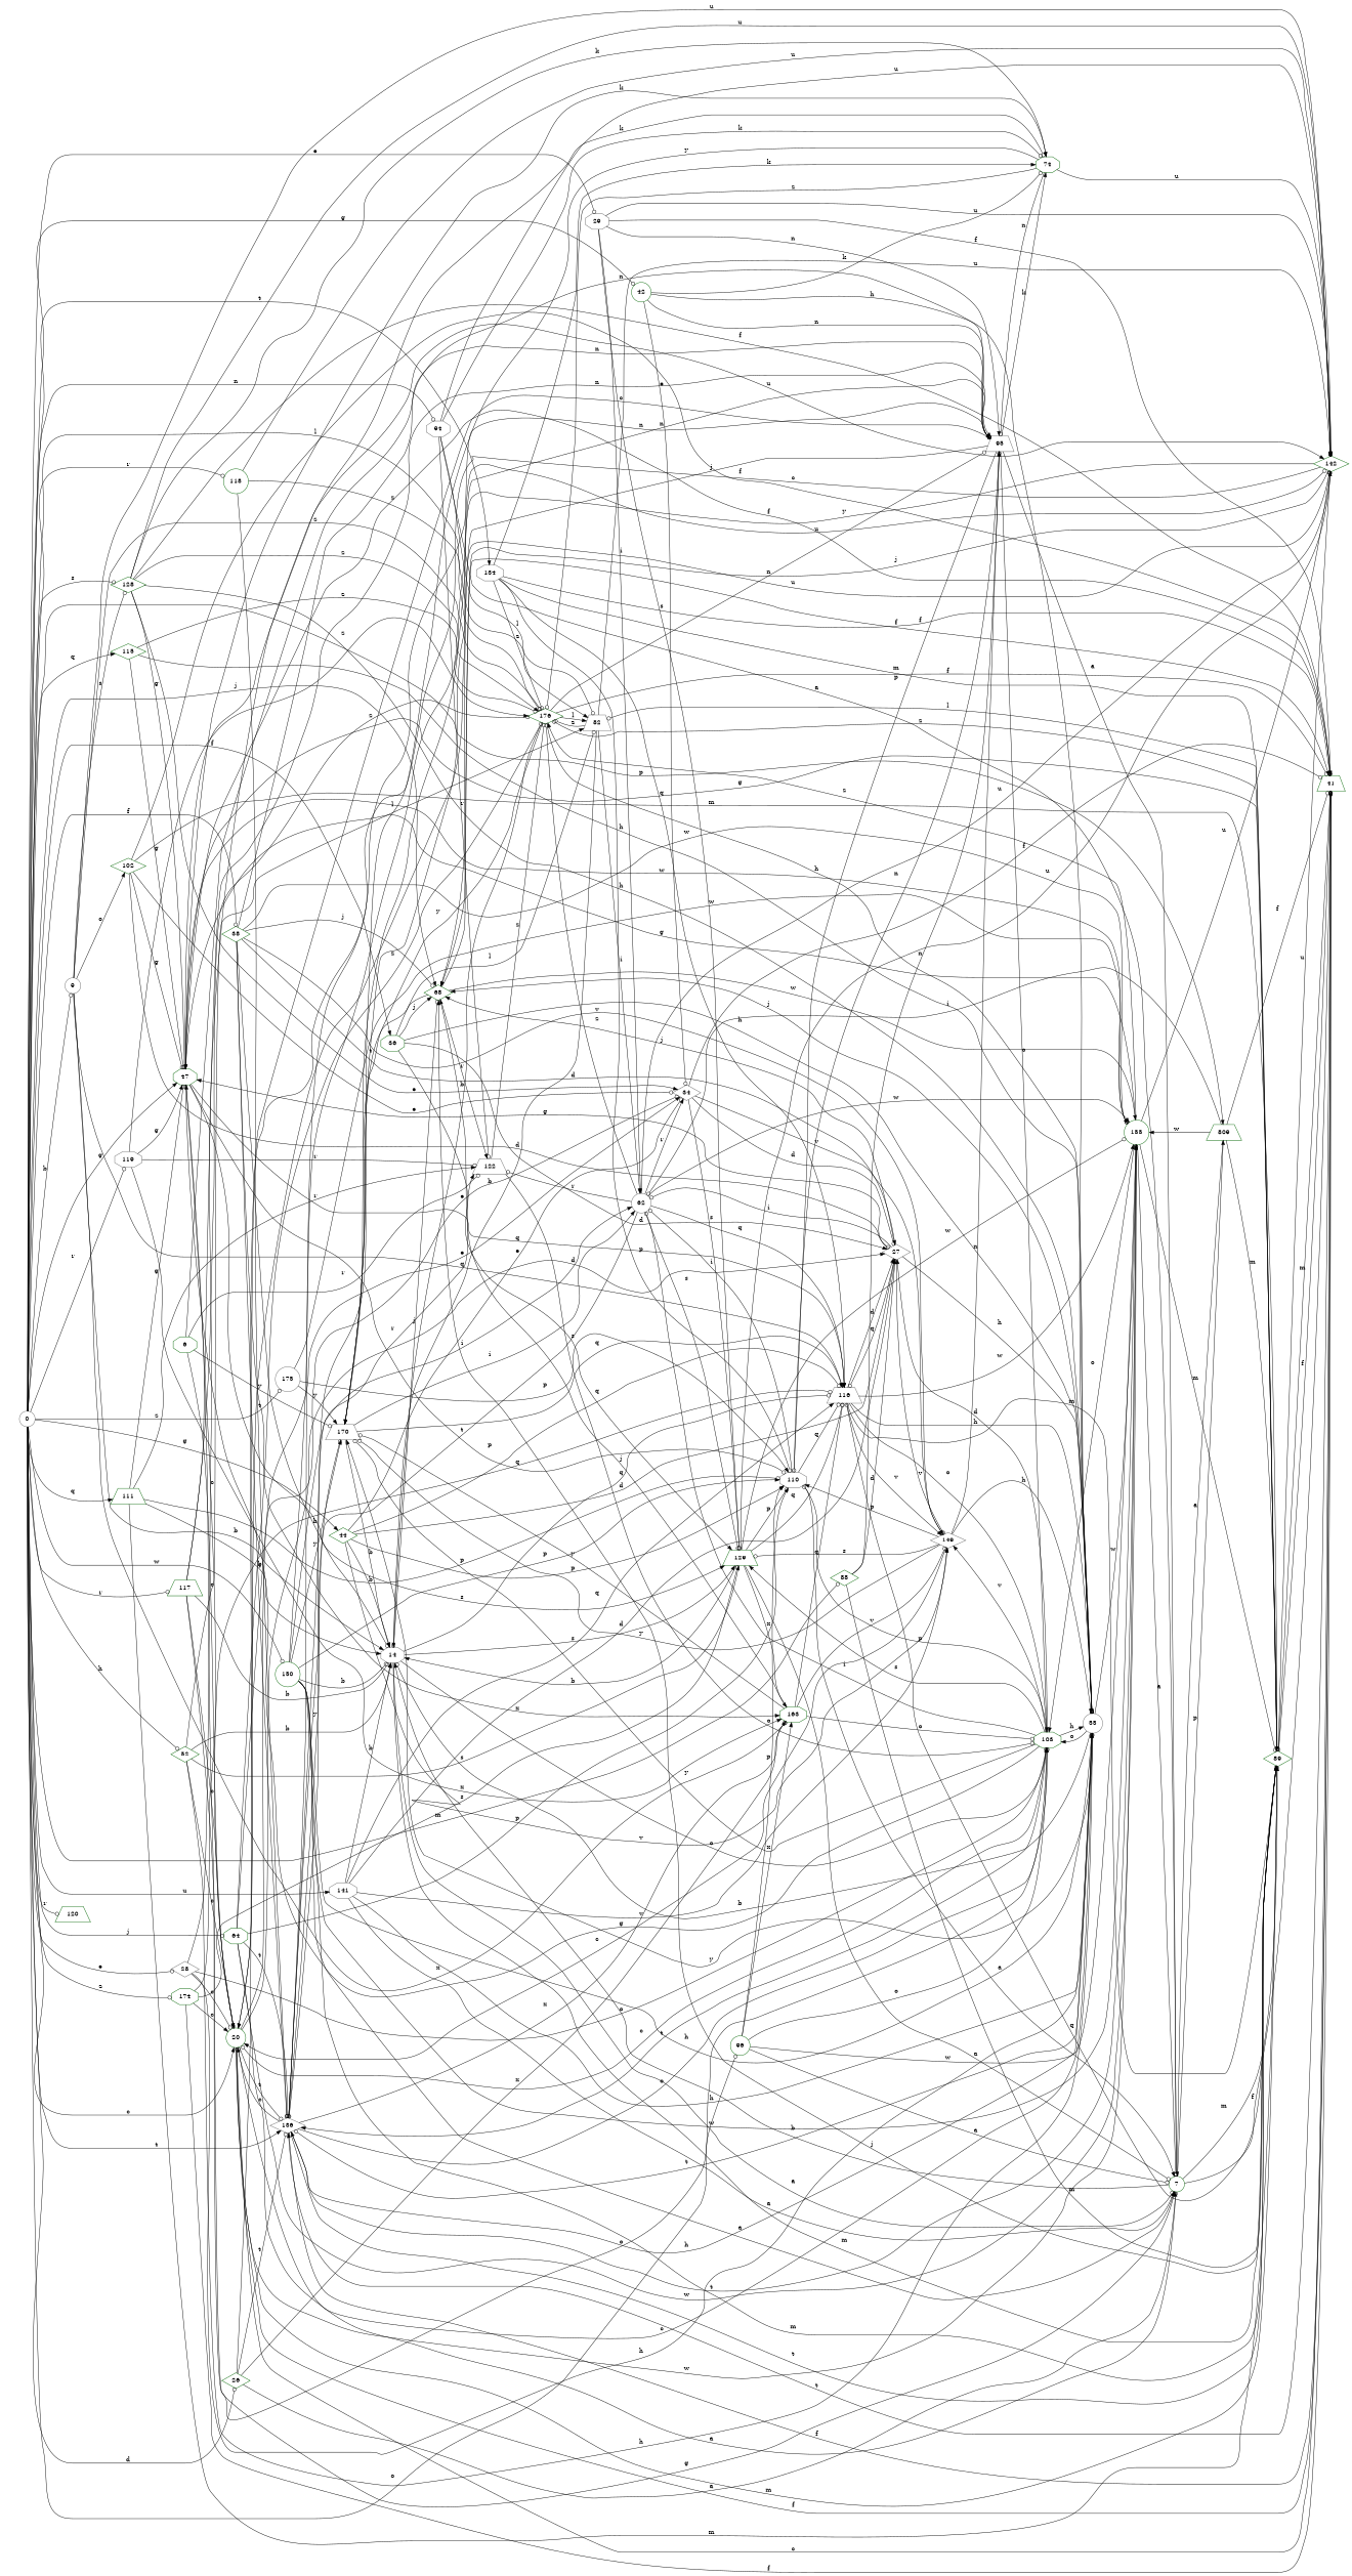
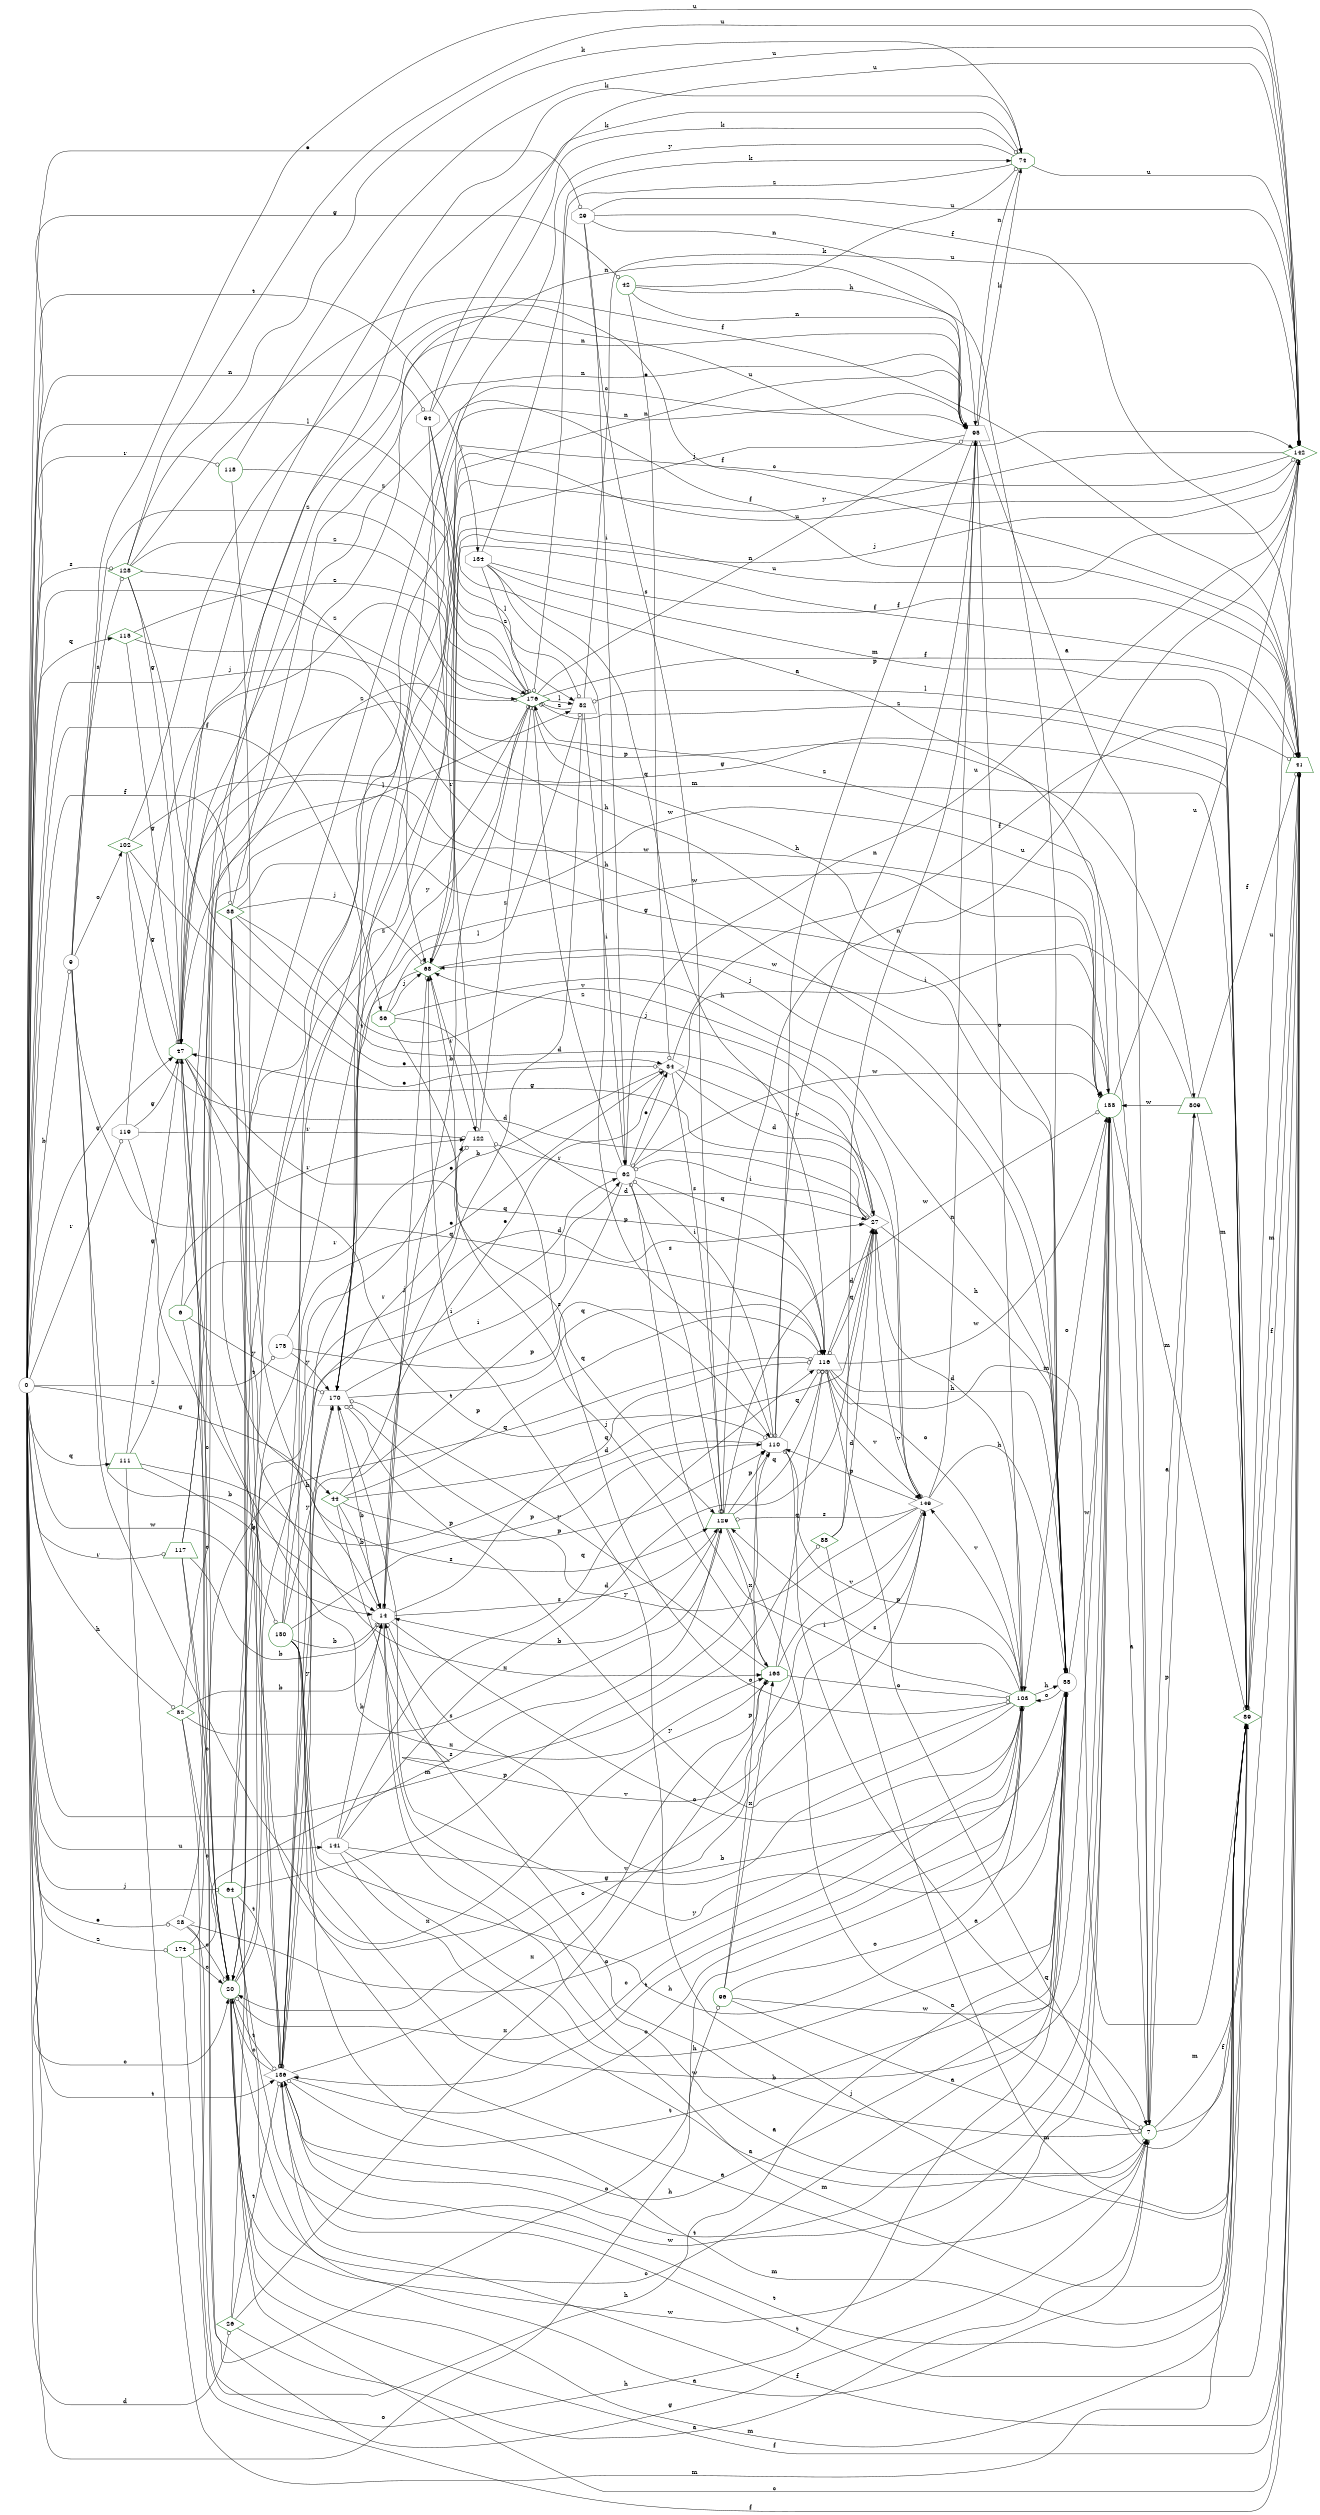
  strict digraph {
    rankdir=LR
    node [color=darkgreen shape=diamond]
    edge [arrowhead=odot]
    0 [color=gray40 shape=circle]
    9 [color=gray40 shape=circle]
    20 [shape=circle]
    26
    28 [color=gray40]
    29 [color=gray40 shape=octagon]
    36 [shape=octagon]
    38
    42 [shape=circle]
    44
    47 [shape=octagon]
    52
    64 [shape=octagon]
    68
    82 [color=gray40 shape=trapezium]
    88
    94 [color=gray40 shape=octagon]
    96 [shape=circle]
    n19 [label=809 shape=trapezium]
    111 [shape=trapezium]
    115
    117 [shape=trapezium]
    118 [shape=circle]
    119 [color=gray40 shape=octagon]
-   120 [shape=trapezium]
    128
    134 [color=gray40 shape=octagon]
    136 [color=gray40]
    141 [color=gray40 shape=octagon]
    150 [shape=circle]
    174 [shape=octagon]
    175 [color=gray40 shape=circle]
    14 [color=gray40 shape=octagon]
    102
    116 [color=gray40 shape=trapezium]
    142
    163 [shape=octagon]
    176
    41 [shape=trapezium]
    89
    27 [color=gray40]
    34 [color=gray40]
    155 [shape=circle]
    7 [shape=circle]
    103 [shape=octagon]
    55 [color=gray40 shape=circle]
    74 [shape=octagon]
    95 [color=gray40 shape=trapezium]
    129 [shape=trapezium]
    62 [color=gray40 shape=circle]
    149 [color=gray40]
    110 [color=gray40 shape=octagon]
    122 [color=gray40 shape=trapezium]
    170 [color=gray40 shape=trapezium]
    6 [shape=octagon]
    0 -> 9 [label=b]
    0 -> 20 [arrowhead=normal label=c]
    0 -> 26 [label=d]
    0 -> 28 [label=e]
    0 -> 29 [label=e]
    0 -> 36 [arrowhead=normal label=f]
    0 -> 38 [label=f]
    0 -> 42 [label=g]
    0 -> 44 [arrowhead=normal label=g]
    0 -> 47 [arrowhead=normal label=g]
    0 -> 52 [label=h]
    0 -> 64 [label=j]
    0 -> 68 [arrowhead=normal label=j]
    0 -> 82 [arrowhead=normal label=l]
    0 -> 88 [label=m]
    0 -> 94 [label=n]
    0 -> 96 [label=o]
    0 -> n19 [arrowhead=normal label=p]
    0 -> 111 [arrowhead=normal label=q]
    0 -> 115 [arrowhead=normal label=q]
    0 -> 117 [label=r]
    0 -> 118 [label=r]
    0 -> 119 [label=r]
-   0 -> 120 [label=r]
    0 -> 128 [label=s]
    0 -> 134 [arrowhead=normal label=t]
    0 -> 136 [arrowhead=normal label=t]
    0 -> 141 [arrowhead=normal label=u]
    0 -> 150 [label=w]
    0 -> 174 [label=z]
    0 -> 175 [label=z]
    9 -> 128 [label=s]
    9 -> 14 [arrowhead=normal label=b]
    9 -> 102 [arrowhead=normal label=o]
    9 -> 116 [arrowhead=normal label=q]
    9 -> 142 [label=u]
    9 -> 163 [label=x]
    9 -> 176 [label=z]
    20 -> 136 [label=t]
    20 -> 41 [arrowhead=normal label=f]
    20 -> 89 [arrowhead=normal label=m]
    20 -> 27 [arrowhead=normal label=d]
    20 -> 34 [label=e]
    20 -> 155 [label=w]
    26 -> 136 [label=t]
    26 -> 142 [label=u]
    26 -> 163 [label=x]
    26 -> 7 [arrowhead=normal label=a]
    28 -> 20 [label=c]
    28 -> 103 [label=o]
    28 -> 55 [arrowhead=normal label=h]
    28 -> 74 [label=k]
    29 -> 142 [arrowhead=normal label=u]
    29 -> 41 [arrowhead=normal label=f]
    29 -> 95 [arrowhead=normal label=n]
    29 -> 129 [label=s]
    29 -> 62 [arrowhead=normal label=i]
    36 -> 68 [arrowhead=normal label=j]
    36 -> 82 [label=l]
    36 -> 27 [arrowhead=normal label=d]
    36 -> 55 [arrowhead=normal label=h]
    36 -> 129 [arrowhead=normal label=s]
    38 -> 68 [label=j]
    38 -> 136 [label=t]
    38 -> 14 [label=b]
    38 -> 163 [arrowhead=normal label=x]
    38 -> 27 [arrowhead=normal label=d]
    38 -> 155 [label=w]
    38 -> 95 [label=n]
    38 -> 149 [label=v]
    42 -> 34 [label=e]
    42 -> 55 [label=h]
    42 -> 74 [label=k]
    42 -> 95 [arrowhead=normal label=n]
    44 -> 14 [arrowhead=normal label=b]
    44 -> 116 [label=q]
    44 -> 27 [arrowhead=normal label=d]
    44 -> 34 [label=e]
    44 -> 149 [arrowhead=normal label=v]
    44 -> 110 [arrowhead=normal label=p]
    47 -> 20 [label=c]
    47 -> 116 [arrowhead=normal label=q]
    47 -> 142 [arrowhead=normal label=u]
    47 -> 41 [label=f]
    47 -> 155 [arrowhead=normal label=w]
    47 -> 74 [arrowhead=normal label=k]
    47 -> 129 [arrowhead=normal label=s]
    47 -> 110 [label=p]
    52 -> 20 [arrowhead=normal label=c]
    52 -> 82 [arrowhead=normal label=l]
    52 -> 14 [arrowhead=normal label=b]
    52 -> 55 [label=h]
    52 -> 129 [arrowhead=normal label=s]
    64 -> 136 [label=t]
    64 -> 176 [label=z]
    64 -> 34 [arrowhead=normal label=e]
    64 -> 155 [arrowhead=normal label=w]
    64 -> 7 [label=a]
    64 -> 110 [arrowhead=normal label=p]
    68 -> 136 [label=t]
    68 -> 41 [arrowhead=normal label=f]
    68 -> 155 [arrowhead=normal label=w]
    68 -> 122 [arrowhead=normal label=r]
    82 -> 14 [label=b]
    82 -> 142 [arrowhead=normal label=u]
    82 -> 176 [label=z]
    82 -> 62 [arrowhead=normal label=i]
    88 -> 89 [label=m]
    88 -> 27 [arrowhead=normal label=d]
    88 -> 95 [label=n]
    94 -> 82 [label=l]
    94 -> 142 [arrowhead=normal label=u]
    94 -> 7 [label=a]
    94 -> 74 [label=k]
    94 -> 122 [label=r]
    96 -> 163 [arrowhead=normal label=x]
    96 -> 155 [label=w]
    96 -> 7 [label=a]
    96 -> 103 [arrowhead=normal label=o]
    96 -> 110 [arrowhead=normal label=p]
    n19 -> 41 [label=f]
    n19 -> 89 [label=m]
    n19 -> 155 [arrowhead=normal label=w]
    n19 -> 7 [arrowhead=normal label=a]
    n19 -> 62 [label=i]
    111 -> 47 [label=g]
    111 -> 14 [arrowhead=normal label=b]
    111 -> 89 [label=m]
    111 -> 110 [label=p]
    111 -> 122 [arrowhead=normal label=r]
    115 -> 47 [label=g]
    115 -> 176 [label=z]
    115 -> 55 [label=h]
    117 -> 20 [arrowhead=normal label=c]
    117 -> 14 [label=b]
    117 -> 176 [label=z]
    117 -> 103 [label=o]
    117 -> 95 [arrowhead=normal label=n]
    118 -> 136 [label=t]
    118 -> 142 [arrowhead=normal label=u]
    118 -> 176 [label=z]
    119 -> 47 [arrowhead=normal label=g]
    119 -> 163 [arrowhead=normal label=x]
    119 -> 176 [arrowhead=normal label=z]
    119 -> 122 [label=r]
    128 -> 47 [label=g]
    128 -> 142 [label=u]
    128 -> 176 [arrowhead=normal label=z]
    128 -> 41 [arrowhead=normal label=f]
    128 -> 34 [arrowhead=normal label=e]
    128 -> 55 [label=h]
    128 -> 74 [arrowhead=normal label=k]
    134 -> 116 [arrowhead=normal label=q]
    134 -> 176 [label=z]
    134 -> 41 [label=f]
    134 -> 89 [arrowhead=normal label=m]
    134 -> 74 [arrowhead=normal label=k]
    134 -> 110 [label=p]
    136 -> 20 [arrowhead=normal label=c]
    136 -> 142 [label=u]
    136 -> 163 [arrowhead=normal label=x]
    136 -> 41 [label=f]
    136 -> 103 [label=o]
    136 -> 55 [arrowhead=normal label=h]
    136 -> 122 [arrowhead=normal label=r]
    136 -> 170 [label=y]
    141 -> 14 [arrowhead=normal label=b]
    141 -> 116 [arrowhead=normal label=q]
    141 -> 27 [label=d]
    141 -> 7 [arrowhead=normal label=a]
    141 -> 55 [label=h]
    141 -> 149 [arrowhead=normal label=v]
    150 -> 14 [label=b]
    150 -> 89 [arrowhead=normal label=m]
    150 -> 155 [arrowhead=normal label=w]
    150 -> 7 [arrowhead=normal label=a]
    150 -> 55 [label=h]
    150 -> 95 [label=n]
    150 -> 62 [arrowhead=normal label=i]
    150 -> 110 [arrowhead=normal label=p]
    150 -> 170 [arrowhead=normal label=y]
    174 -> 20 [arrowhead=normal label=c]
    174 -> 116 [label=q]
    174 -> 41 [label=f]
    174 -> 129 [label=s]
    175 -> 155 [label=w]
    175 -> 110 [arrowhead=normal label=p]
    175 -> 170 [arrowhead=normal label=y]
    14 -> 68 [label=j]
    14 -> 116 [label=q]
    14 -> 89 [arrowhead=normal label=m]
    14 -> 7 [label=a]
    14 -> 103 [arrowhead=normal label=o]
    14 -> 129 [arrowhead=normal label=s]
    102 -> 47 [label=g]
    102 -> 41 [label=f]
    102 -> 89 [label=m]
    102 -> 27 [label=d]
    102 -> 34 [label=e]
    116 -> 89 [arrowhead=normal label=m]
    116 -> 27 [arrowhead=normal label=d]
    116 -> 155 [arrowhead=normal label=w]
    116 -> 103 [label=o]
    116 -> 55 [label=h]
    116 -> 149 [arrowhead=normal label=v]
    142 -> 20 [arrowhead=normal label=c]
    142 -> 68 [arrowhead=normal label=j]
    142 -> 170 [arrowhead=normal label=y]
    163 -> 68 [arrowhead=normal label=j]
    163 -> 116 [label=q]
    163 -> 103 [label=o]
    163 -> 149 [label=v]
    163 -> 170 [label=y]
    176 -> 82 [arrowhead=normal label=l]
    176 -> 14 [arrowhead=normal label=b]
    176 -> 41 [label=f]
    176 -> 55 [label=h]
    176 -> 95 [label=n]
    176 -> 170 [arrowhead=normal label=y]
    41 -> 20 [label=c]
    41 -> 136 [arrowhead=normal label=t]
    41 -> 89 [label=m]
    89 -> 47 [arrowhead=normal label=g]
    89 -> 68 [arrowhead=normal label=j]
    89 -> 82 [label=l]
    89 -> 136 [label=t]
    89 -> 116 [label=q]
    89 -> 142 [label=u]
    89 -> 176 [label=z]
    89 -> 41 [label=f]
    27 -> 47 [arrowhead=normal label=g]
    27 -> 68 [arrowhead=normal label=j]
    27 -> 116 [label=q]
    27 -> 55 [label=h]
    27 -> 62 [label=i]
    27 -> 149 [label=v]
    34 -> 41 [label=f]
    34 -> 27 [label=d]
    34 -> 129 [label=s]
    34 -> 149 [arrowhead=normal label=v]
    155 -> 47 [arrowhead=normal label=g]
    155 -> 136 [arrowhead=normal label=t]
    155 -> 142 [label=u]
    155 -> 176 [arrowhead=normal label=z]
    155 -> 89 [label=m]
    155 -> 7 [label=a]
    155 -> 103 [arrowhead=normal label=o]
    7 -> 47 [arrowhead=normal label=g]
    7 -> n19 [arrowhead=normal label=p]
    7 -> 14 [arrowhead=normal label=b]
    7 -> 41 [label=f]
    7 -> 89 [arrowhead=normal label=m]
    103 -> 20 [label=c]
    103 -> 47 [label=g]
    103 -> 136 [arrowhead=normal label=t]
    103 -> 27 [arrowhead=normal label=d]
    103 -> 55 [arrowhead=normal label=h]
    103 -> 129 [arrowhead=normal label=s]
    103 -> 62 [label=i]
    103 -> 149 [arrowhead=normal label=v]
    103 -> 110 [label=p]
    103 -> 170 [label=y]
    55 -> 20 [label=c]
    55 -> 68 [arrowhead=normal label=j]
    55 -> 136 [label=t]
    55 -> 14 [label=b]
    55 -> 155 [arrowhead=normal label=w]
    55 -> 103 [arrowhead=normal label=o]
    55 -> 170 [arrowhead=normal label=y]
    74 -> 142 [label=u]
    74 -> 176 [label=z]
    74 -> 95 [label=n]
    74 -> 170 [arrowhead=normal label=y]
    95 -> 20 [arrowhead=normal label=c]
    95 -> 68 [arrowhead=normal label=j]
    95 -> 7 [label=a]
    95 -> 103 [arrowhead=normal label=o]
    95 -> 74 [arrowhead=normal label=k]
    95 -> 110 [label=p]
    129 -> 14 [arrowhead=normal label=b]
    129 -> 116 [label=q]
    129 -> 142 [arrowhead=normal label=u]
    129 -> 163 [arrowhead=normal label=x]
    129 -> 155 [label=w]
    129 -> 7 [label=a]
    129 -> 110 [label=p]
    62 -> 136 [label=t]
    62 -> 116 [arrowhead=normal label=q]
    62 -> 142 [arrowhead=normal label=u]
    62 -> 176 [label=z]
-   62 -> 34 [arrowhead=normal label=r]
+   62 -> 34 [arrowhead=normal label=e]
    62 -> 155 [arrowhead=normal label=w]
    62 -> 129 [label=s]
    62 -> 122 [label=r]
    149 -> 20 [arrowhead=normal label=c]
    149 -> 55 [arrowhead=normal label=h]
    149 -> 95 [arrowhead=normal label=n]
    149 -> 129 [label=s]
    149 -> 110 [arrowhead=normal label=p]
    149 -> 170 [label=y]
    110 -> 116 [label=q]
    110 -> 7 [arrowhead=normal label=a]
    110 -> 95 [arrowhead=normal label=n]
    110 -> 62 [label=i]
    122 -> 176 [label=z]
    122 -> 103 [label=o]
    170 -> 14 [arrowhead=normal label=b]
    170 -> 116 [arrowhead=normal label=q]
    170 -> 95 [label=n]
    170 -> 62 [arrowhead=normal label=i]
    6 -> 20 [arrowhead=normal label=c]
    6 -> 95 [arrowhead=normal label=n]
    6 -> 122 [label=r]
    6 -> 170 [label=y]
  }
